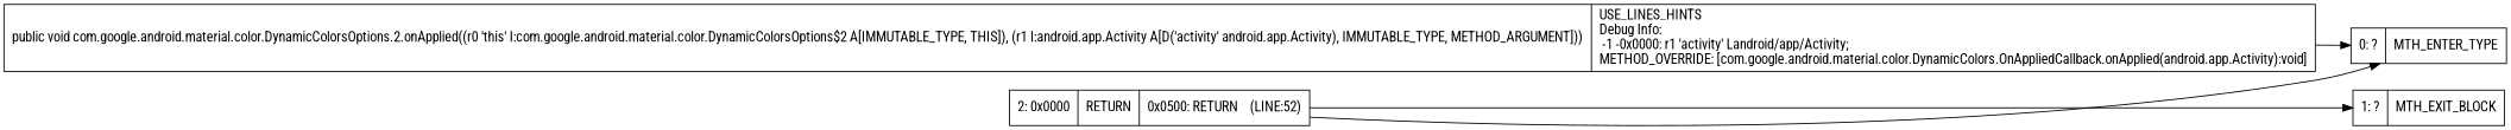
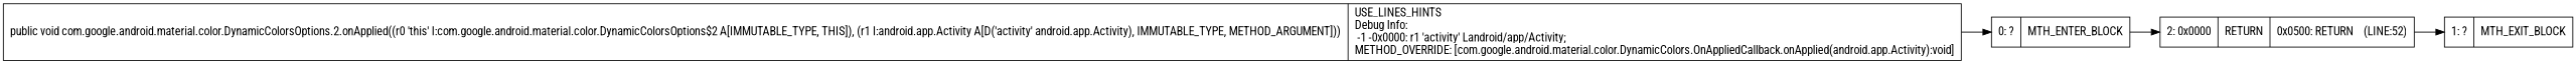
  digraph {
    fontname="Roboto Condensed"
    rankdir=LR
    node [fontname="Roboto Condensed" shape=record]
    edge [fontname="Roboto Condensed"]
-   n1 [label="{0\:\ ?|MTH_ENTER_TYPE\l}"]
+   n1 [label="{0\:\ ?|MTH_ENTER_BLOCK\l}"]
    n2 [label="{2\:\ 0x0000|RETURN\l|0x0500: RETURN    (LINE:52)\l}"]
    n3 [label="{1\:\ ?|MTH_EXIT_BLOCK\l}"]
    n4 [label="{public void com.google.android.material.color.DynamicColorsOptions.2.onApplied((r0 'this' I:com.google.android.material.color.DynamicColorsOptions$2 A[IMMUTABLE_TYPE, THIS]), (r1 I:android.app.Activity A[D('activity' android.app.Activity), IMMUTABLE_TYPE, METHOD_ARGUMENT]))  | USE_LINES_HINTS\lDebug Info:\l  \-1 \-0x0000: r1 'activity' Landroid\/app\/Activity;\lMETHOD_OVERRIDE: [com.google.android.material.color.DynamicColors.OnAppliedCallback.onApplied(android.app.Activity):void]\l}"]
-   n2 -> n1
+   n1 -> n2
    n2 -> n3
    n4 -> n1
  }
